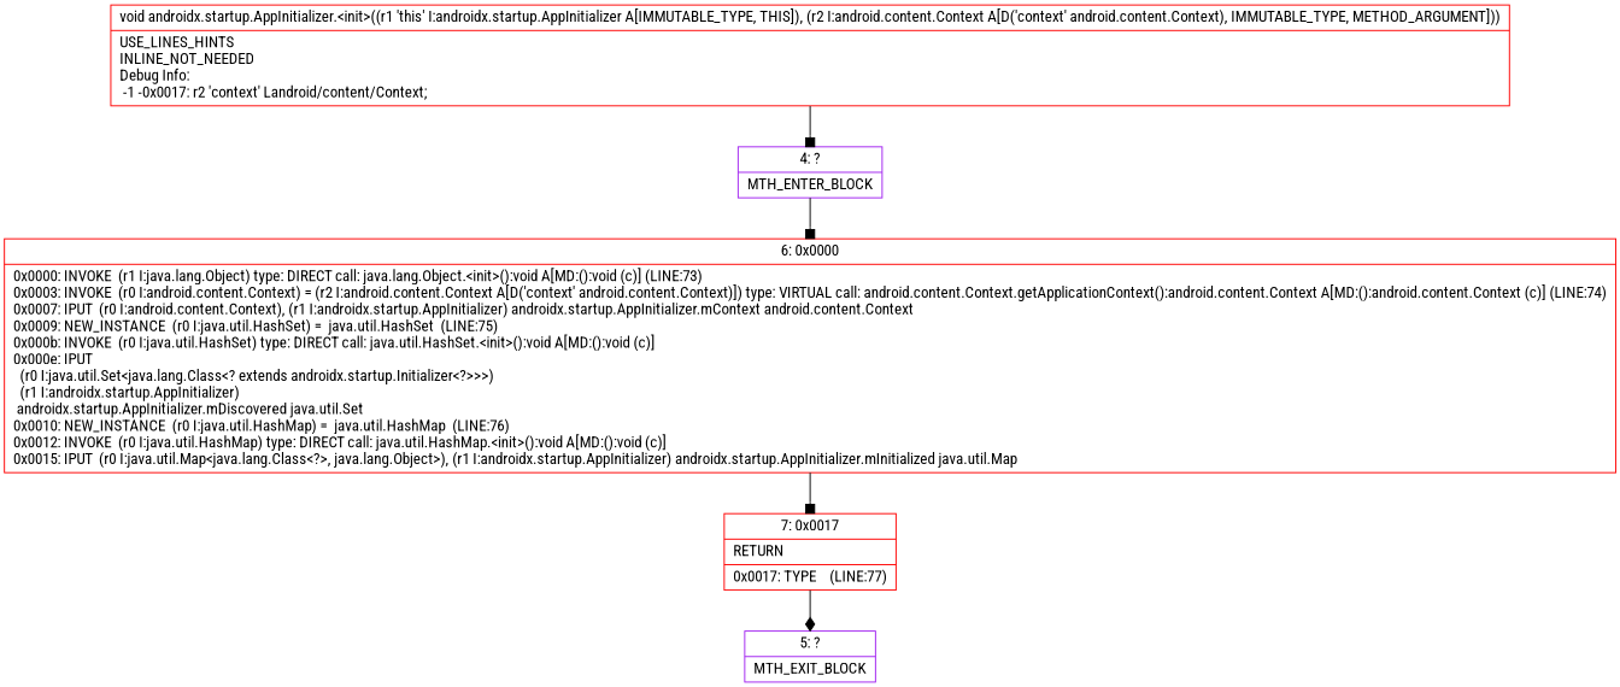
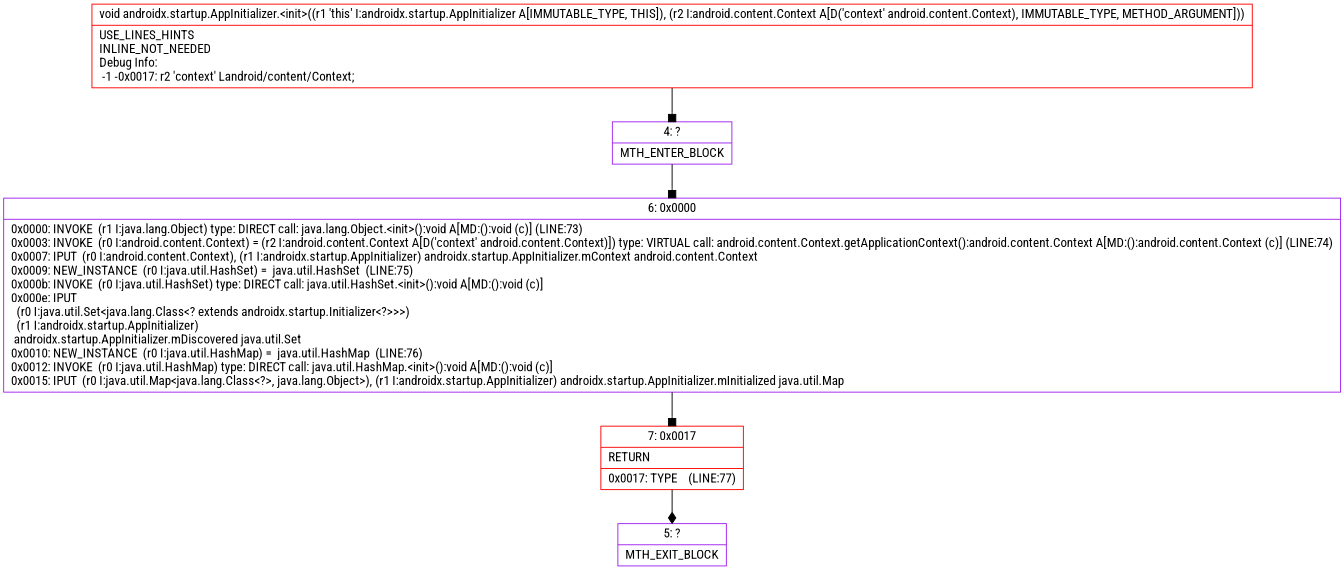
  digraph {
    fontname="Roboto Condensed"
    node [color=purple fontname="Roboto Condensed" shape=record]
    edge [arrowhead=box fontname="Roboto Condensed"]
    n1 [label="{4\:\ ?|MTH_ENTER_BLOCK\l}"]
-   n2 [color=red label="{6\:\ 0x0000|0x0000: INVOKE  (r1 I:java.lang.Object) type: DIRECT call: java.lang.Object.\<init\>():void A[MD:():void (c)] (LINE:73)\l0x0003: INVOKE  (r0 I:android.content.Context) = (r2 I:android.content.Context A[D('context' android.content.Context)]) type: VIRTUAL call: android.content.Context.getApplicationContext():android.content.Context A[MD:():android.content.Context (c)] (LINE:74)\l0x0007: IPUT  (r0 I:android.content.Context), (r1 I:androidx.startup.AppInitializer) androidx.startup.AppInitializer.mContext android.content.Context \l0x0009: NEW_INSTANCE  (r0 I:java.util.HashSet) =  java.util.HashSet  (LINE:75)\l0x000b: INVOKE  (r0 I:java.util.HashSet) type: DIRECT call: java.util.HashSet.\<init\>():void A[MD:():void (c)]\l0x000e: IPUT  \l  (r0 I:java.util.Set\<java.lang.Class\<? extends androidx.startup.Initializer\<?\>\>\>)\l  (r1 I:androidx.startup.AppInitializer)\l androidx.startup.AppInitializer.mDiscovered java.util.Set \l0x0010: NEW_INSTANCE  (r0 I:java.util.HashMap) =  java.util.HashMap  (LINE:76)\l0x0012: INVOKE  (r0 I:java.util.HashMap) type: DIRECT call: java.util.HashMap.\<init\>():void A[MD:():void (c)]\l0x0015: IPUT  (r0 I:java.util.Map\<java.lang.Class\<?\>, java.lang.Object\>), (r1 I:androidx.startup.AppInitializer) androidx.startup.AppInitializer.mInitialized java.util.Map \l}"]
+   n2 [label="{6\:\ 0x0000|0x0000: INVOKE  (r1 I:java.lang.Object) type: DIRECT call: java.lang.Object.\<init\>():void A[MD:():void (c)] (LINE:73)\l0x0003: INVOKE  (r0 I:android.content.Context) = (r2 I:android.content.Context A[D('context' android.content.Context)]) type: VIRTUAL call: android.content.Context.getApplicationContext():android.content.Context A[MD:():android.content.Context (c)] (LINE:74)\l0x0007: IPUT  (r0 I:android.content.Context), (r1 I:androidx.startup.AppInitializer) androidx.startup.AppInitializer.mContext android.content.Context \l0x0009: NEW_INSTANCE  (r0 I:java.util.HashSet) =  java.util.HashSet  (LINE:75)\l0x000b: INVOKE  (r0 I:java.util.HashSet) type: DIRECT call: java.util.HashSet.\<init\>():void A[MD:():void (c)]\l0x000e: IPUT  \l  (r0 I:java.util.Set\<java.lang.Class\<? extends androidx.startup.Initializer\<?\>\>\>)\l  (r1 I:androidx.startup.AppInitializer)\l androidx.startup.AppInitializer.mDiscovered java.util.Set \l0x0010: NEW_INSTANCE  (r0 I:java.util.HashMap) =  java.util.HashMap  (LINE:76)\l0x0012: INVOKE  (r0 I:java.util.HashMap) type: DIRECT call: java.util.HashMap.\<init\>():void A[MD:():void (c)]\l0x0015: IPUT  (r0 I:java.util.Map\<java.lang.Class\<?\>, java.lang.Object\>), (r1 I:androidx.startup.AppInitializer) androidx.startup.AppInitializer.mInitialized java.util.Map \l}"]
    n3 [color=red label="{7\:\ 0x0017|RETURN\l|0x0017: TYPE    (LINE:77)\l}"]
    n4 [label="{5\:\ ?|MTH_EXIT_BLOCK\l}"]
    n5 [color=red label="{void androidx.startup.AppInitializer.\<init\>((r1 'this' I:androidx.startup.AppInitializer A[IMMUTABLE_TYPE, THIS]), (r2 I:android.content.Context A[D('context' android.content.Context), IMMUTABLE_TYPE, METHOD_ARGUMENT]))  | USE_LINES_HINTS\lINLINE_NOT_NEEDED\lDebug Info:\l  \-1 \-0x0017: r2 'context' Landroid\/content\/Context;\l}"]
    n1 -> n2
    n2 -> n3
    n3 -> n4 [arrowhead=diamond]
    n5 -> n1
  }
